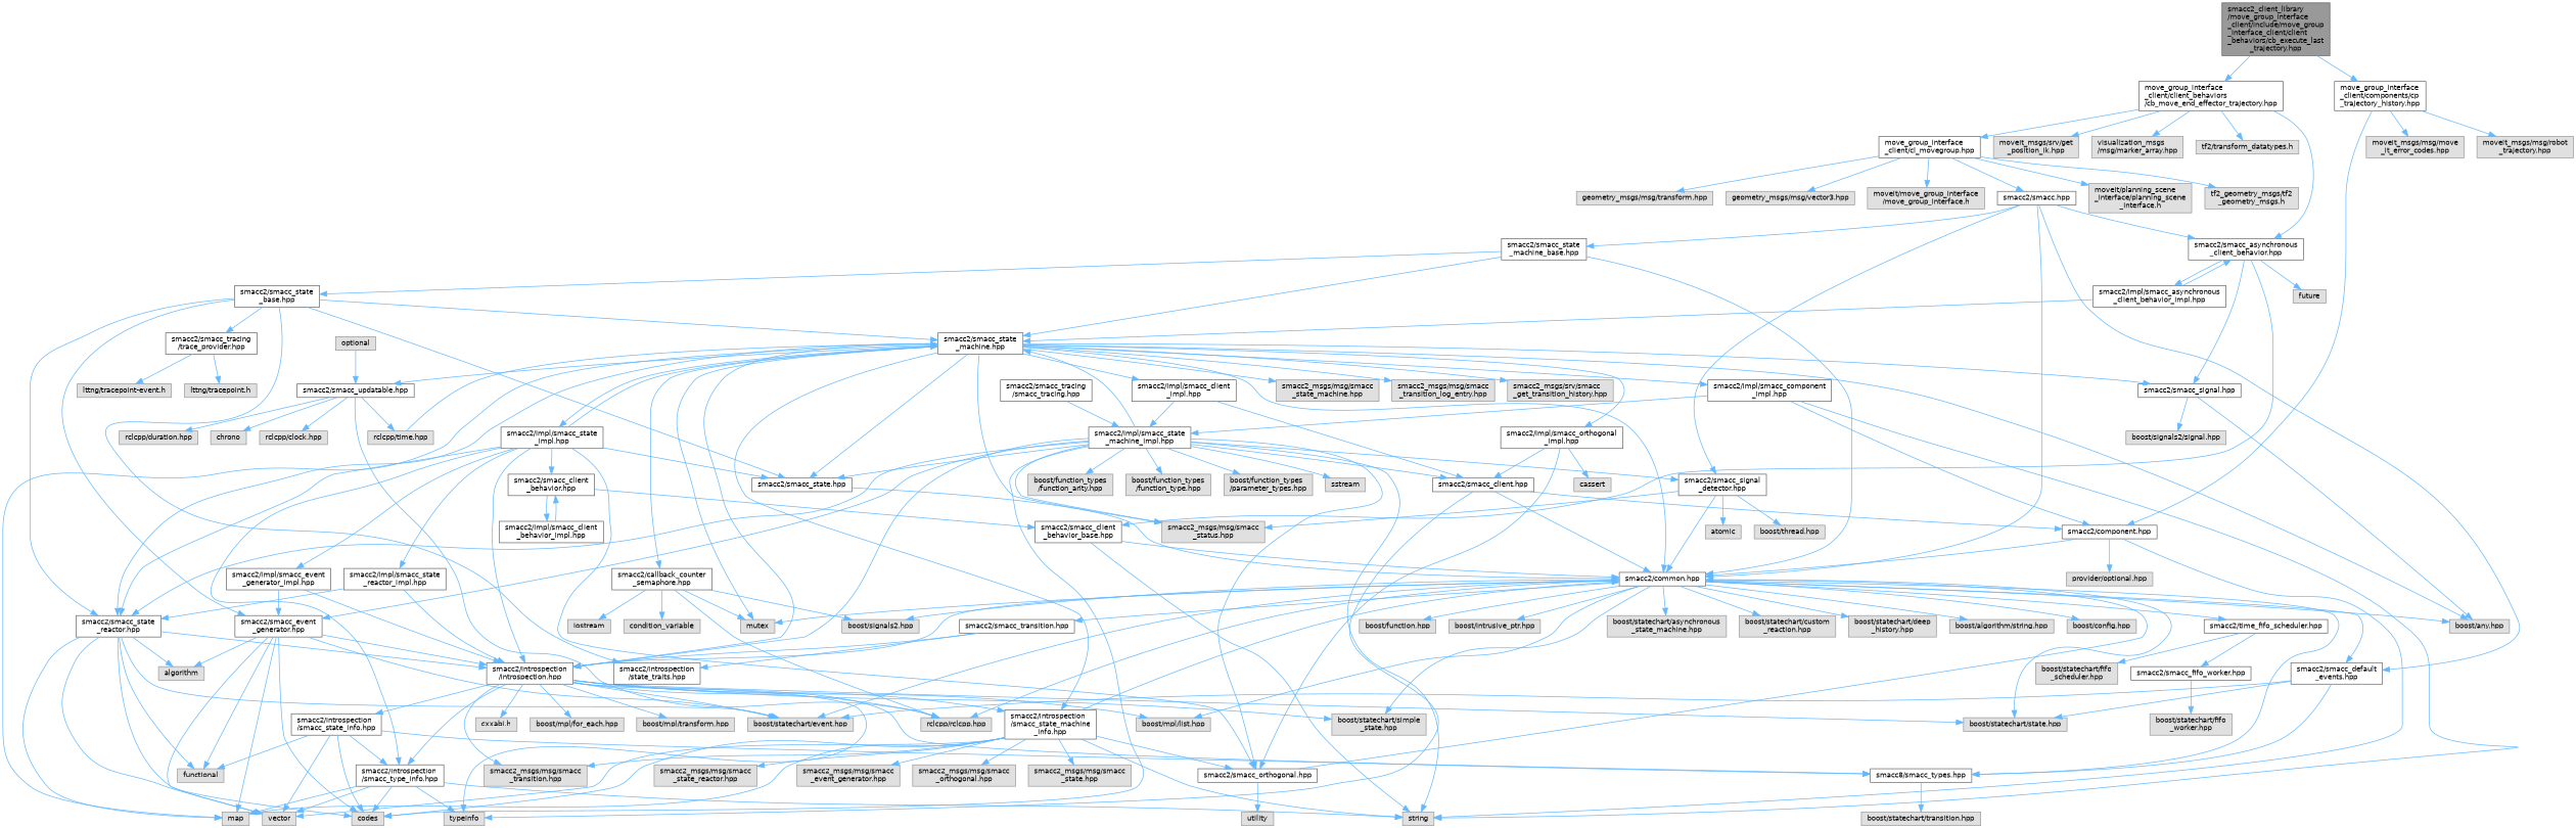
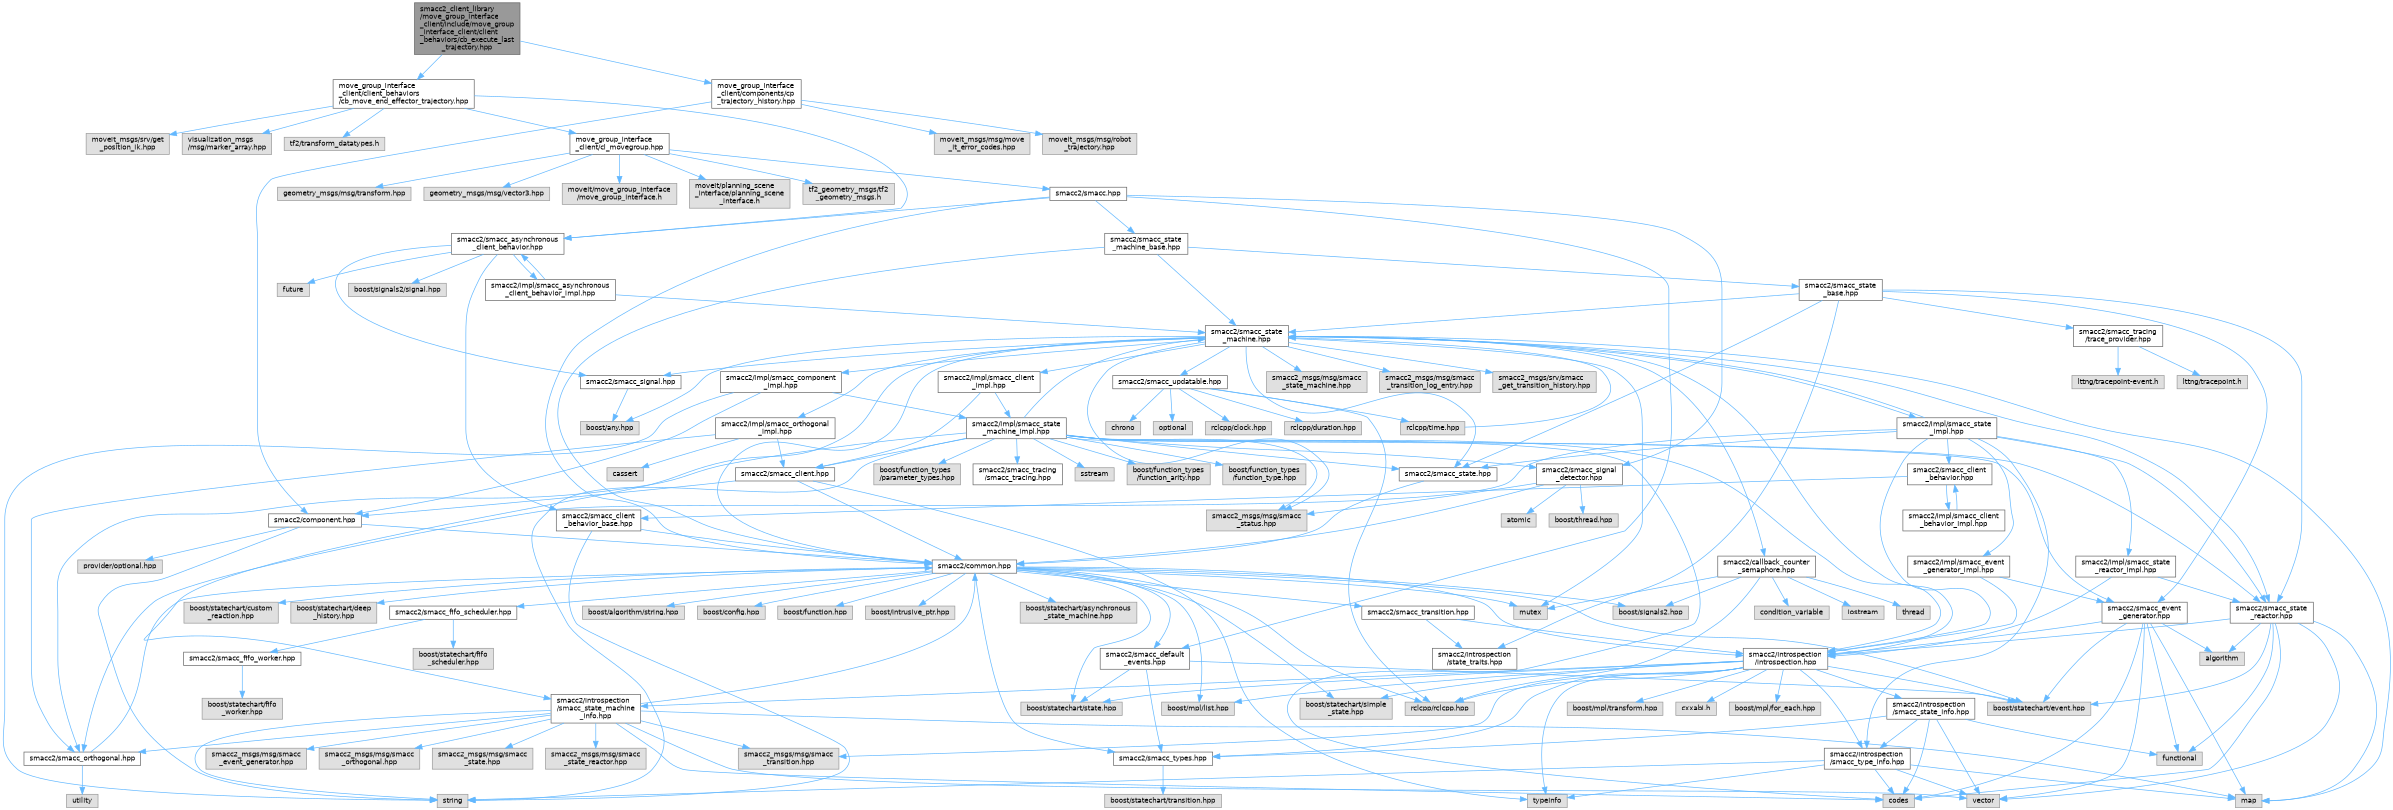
  digraph {
    node [color=grey60 fillcolor="#E0E0E0" fontname=Helvetica fontsize=10 shape=box style=filled]
    edge [color=steelblue1 fontname=Helvetica fontsize=10 labelfontname=Helvetica labelfontsize=10 style=solid]
    n1 [color=gray40 fillcolor=grey60 fontcolor=black height=0.2 label="smacc2_client_library\l/move_group_interface\l_client/include/move_group\l_interface_client/client\l_behaviors/cb_execute_last\l_trajectory.hpp" width=0.4]
    n2 [color=grey40 fillcolor=white height=0.2 label="move_group_interface\l_client/client_behaviors\l/cb_move_end_effector_trajectory.hpp" width=0.4]
    n3 [color=grey40 fillcolor=white height=0.2 label="move_group_interface\l_client/components/cp\l_trajectory_history.hpp" width=0.4]
    n4 [height=0.2 label="tf2/transform_datatypes.h" width=0.4]
    n5 [color=grey40 fillcolor=white height=0.2 label="move_group_interface\l_client/cl_movegroup.hpp" width=0.4]
    n6 [color=grey40 fillcolor=white height=0.2 label="smacc2/smacc_asynchronous\l_client_behavior.hpp" width=0.4]
    n7 [height=0.2 label="moveit_msgs/srv/get\l_position_ik.hpp" width=0.4]
    n8 [height=0.2 label="visualization_msgs\l/msg/marker_array.hpp" width=0.4]
    n9 [color=grey40 fillcolor=white height=0.2 label="smacc2/component.hpp" width=0.4]
    n10 [height=0.2 label="moveit_msgs/msg/move\l_it_error_codes.hpp" width=0.4]
    n11 [height=0.2 label="moveit_msgs/msg/robot\l_trajectory.hpp" width=0.4]
    n12 [color=grey40 fillcolor=white height=0.2 label="smacc2/smacc.hpp" width=0.4]
    n13 [height=0.2 label="moveit/move_group_interface\l/move_group_interface.h" width=0.4]
    n14 [height=0.2 label="moveit/planning_scene\l_interface/planning_scene\l_interface.h" width=0.4]
    n15 [height=0.2 label="tf2_geometry_msgs/tf2\l_geometry_msgs.h" width=0.4]
    n16 [height=0.2 label="geometry_msgs/msg/transform.hpp" width=0.4]
    n17 [height=0.2 label="geometry_msgs/msg/vector3.hpp" width=0.4]
    n18 [height=0.2 label=future width=0.4]
    n19 [color=grey40 fillcolor=white height=0.2 label="smacc2/smacc_client\l_behavior_base.hpp" width=0.4]
    n20 [color=grey40 fillcolor=white height=0.2 label="smacc2/smacc_signal.hpp" width=0.4]
    n21 [color=grey40 fillcolor=white height=0.2 label="smacc2/impl/smacc_asynchronous\l_client_behavior_impl.hpp" width=0.4]
    n22 [color=grey40 fillcolor=white height=0.2 label="smacc2/common.hpp" width=0.4]
    n23 [color=grey40 fillcolor=white height=0.2 label="smacc2/smacc_default\l_events.hpp" width=0.4]
    n24 [color=grey40 fillcolor=white height=0.2 label="smacc2/smacc_signal\l_detector.hpp" width=0.4]
    n25 [color=grey40 fillcolor=white height=0.2 label="smacc2/smacc_state\l_machine_base.hpp" width=0.4]
    n26 [height=0.2 label="boost/statechart/asynchronous\l_state_machine.hpp" width=0.4]
    n27 [height=0.2 label="boost/statechart/custom\l_reaction.hpp" width=0.4]
    n28 [height=0.2 label="boost/statechart/deep\l_history.hpp" width=0.4]
    n29 [height=0.2 label="boost/statechart/event.hpp" width=0.4]
    n30 [height=0.2 label="boost/statechart/simple\l_state.hpp" width=0.4]
    n31 [height=0.2 label="boost/statechart/state.hpp" width=0.4]
    n32 [height=0.2 label="boost/algorithm/string.hpp" width=0.4]
    n33 [height=0.2 label="boost/any.hpp" width=0.4]
    n34 [height=0.2 label="boost/config.hpp" width=0.4]
    n35 [height=0.2 label="boost/function.hpp" width=0.4]
    n36 [height=0.2 label="boost/intrusive_ptr.hpp" width=0.4]
    n37 [height=0.2 label="boost/mpl/list.hpp" width=0.4]
    n38 [height=0.2 label="boost/signals2.hpp" width=0.4]
    n39 [height=0.2 label=mutex width=0.4]
    n40 [height=0.2 label="rclcpp/rclcpp.hpp" width=0.4]
    n41 [color=grey40 fillcolor=white height=0.2 label="smacc2/introspection\l/introspection.hpp" width=0.4]
-   n42 [color=grey40 fillcolor=white height=0.2 label="smacc8/smacc_types.hpp" width=0.4]
-   n43 [color=grey40 fillcolor=white height=0.2 label="smacc2/time_fifo_scheduler.hpp" width=0.4]
+   n42 [color=grey40 fillcolor=white height=0.2 label="smacc2/smacc_types.hpp" width=0.4]
+   n43 [color=grey40 fillcolor=white height=0.2 label="smacc2/smacc_fifo_scheduler.hpp" width=0.4]
    n44 [color=grey40 fillcolor=white height=0.2 label="smacc2/smacc_transition.hpp" width=0.4]
    n45 [height=0.2 label="smacc2_msgs/msg/smacc\l_status.hpp" width=0.4]
    n46 [height=0.2 label=atomic width=0.4]
    n47 [height=0.2 label="boost/thread.hpp" width=0.4]
    n48 [color=grey40 fillcolor=white height=0.2 label="smacc2/smacc_state\l_machine.hpp" width=0.4]
    n49 [color=grey40 fillcolor=white height=0.2 label="smacc2/smacc_state\l_base.hpp" width=0.4]
    n50 [height=0.2 label="boost/mpl/for_each.hpp" width=0.4]
    n51 [height=0.2 label="boost/mpl/transform.hpp" width=0.4]
    n52 [height=0.2 label=typeinfo width=0.4]
    n53 [color=grey40 fillcolor=white height=0.2 label="smacc2/introspection\l/smacc_state_info.hpp" width=0.4]
    n54 [color=grey40 fillcolor=white height=0.2 label="smacc2/introspection\l/smacc_type_info.hpp" width=0.4]
    n55 [height=0.2 label="cxxabi.h" width=0.4]
    n56 [height=0.2 label="smacc2_msgs/msg/smacc\l_transition.hpp" width=0.4]
    n57 [color=grey40 fillcolor=white height=0.2 label="smacc2/introspection\l/smacc_state_machine\l_info.hpp" width=0.4]
    n58 [height=0.2 label="boost/statechart/transition.hpp" width=0.4]
    n59 [height=0.2 label="boost/statechart/fifo\l_scheduler.hpp" width=0.4]
    n60 [color=grey40 fillcolor=white height=0.2 label="smacc2/smacc_fifo_worker.hpp" width=0.4]
    n61 [color=grey40 fillcolor=white height=0.2 label="smacc2/introspection\l/state_traits.hpp" width=0.4]
    n62 [height=0.2 label=functional width=0.4]
    n63 [height=0.2 label=codes width=0.4]
    n64 [height=0.2 label=vector width=0.4]
    n65 [height=0.2 label=map width=0.4]
    n66 [height=0.2 label=string width=0.4]
    n67 [color=grey40 fillcolor=white height=0.2 label="smacc2/smacc_orthogonal.hpp" width=0.4]
    n68 [height=0.2 label="smacc2_msgs/msg/smacc\l_event_generator.hpp" width=0.4]
    n69 [height=0.2 label="smacc2_msgs/msg/smacc\l_orthogonal.hpp" width=0.4]
    n70 [height=0.2 label="smacc2_msgs/msg/smacc\l_state.hpp" width=0.4]
    n71 [height=0.2 label="smacc2_msgs/msg/smacc\l_state_reactor.hpp" width=0.4]
    n72 [height=0.2 label=utility width=0.4]
    n73 [height=0.2 label="boost/statechart/fifo\l_worker.hpp" width=0.4]
    n74 [height=0.2 label="boost/signals2/signal.hpp" width=0.4]
    n75 [color=grey40 fillcolor=white height=0.2 label="smacc2/smacc_updatable.hpp" width=0.4]
    n76 [height=0.2 label="smacc2_msgs/msg/smacc\l_state_machine.hpp" width=0.4]
    n77 [height=0.2 label="smacc2_msgs/msg/smacc\l_transition_log_entry.hpp" width=0.4]
    n78 [height=0.2 label="smacc2_msgs/srv/smacc\l_get_transition_history.hpp" width=0.4]
    n79 [color=grey40 fillcolor=white height=0.2 label="smacc2/callback_counter\l_semaphore.hpp" width=0.4]
    n80 [color=grey40 fillcolor=white height=0.2 label="smacc2/smacc_state.hpp" width=0.4]
    n81 [color=grey40 fillcolor=white height=0.2 label="smacc2/smacc_state\l_reactor.hpp" width=0.4]
    n82 [color=grey40 fillcolor=white height=0.2 label="smacc2/impl/smacc_client\l_impl.hpp" width=0.4]
    n83 [color=grey40 fillcolor=white height=0.2 label="smacc2/impl/smacc_component\l_impl.hpp" width=0.4]
    n84 [color=grey40 fillcolor=white height=0.2 label="smacc2/impl/smacc_orthogonal\l_impl.hpp" width=0.4]
    n85 [color=grey40 fillcolor=white height=0.2 label="smacc2/impl/smacc_state\l_impl.hpp" width=0.4]
    n86 [height=0.2 label=chrono width=0.4]
    n87 [height=0.2 label=optional width=0.4]
    n88 [height=0.2 label="rclcpp/clock.hpp" width=0.4]
    n89 [height=0.2 label="rclcpp/duration.hpp" width=0.4]
    n90 [height=0.2 label="rclcpp/time.hpp" width=0.4]
    n91 [height=0.2 label=condition_variable width=0.4]
    n92 [height=0.2 label=iostream width=0.4]
+   n93 [height=0.2 label=thread width=0.4]
    n94 [height=0.2 label=algorithm width=0.4]
    n95 [color=grey40 fillcolor=white height=0.2 label="smacc2/impl/smacc_state\l_machine_impl.hpp" width=0.4]
    n96 [color=grey40 fillcolor=white height=0.2 label="smacc2/smacc_client.hpp" width=0.4]
    n97 [height=0.2 label=cassert width=0.4]
    n98 [color=grey40 fillcolor=white height=0.2 label="smacc2/smacc_client\l_behavior.hpp" width=0.4]
    n99 [color=grey40 fillcolor=white height=0.2 label="smacc2/impl/smacc_event\l_generator_impl.hpp" width=0.4]
    n100 [color=grey40 fillcolor=white height=0.2 label="smacc2/impl/smacc_state\l_reactor_impl.hpp" width=0.4]
    n101 [height=0.2 label=sstream width=0.4]
    n102 [color=grey40 fillcolor=white height=0.2 label="smacc2/smacc_event\l_generator.hpp" width=0.4]
    n103 [height=0.2 label="boost/function_types\l/function_arity.hpp" width=0.4]
    n104 [height=0.2 label="boost/function_types\l/function_type.hpp" width=0.4]
    n105 [height=0.2 label="boost/function_types\l/parameter_types.hpp" width=0.4]
    n106 [color=grey40 fillcolor=white height=0.2 label="smacc2/smacc_tracing\l/smacc_tracing.hpp" width=0.4]
    n107 [height=0.2 label="provider/optional.hpp" width=0.4]
    n108 [color=grey40 fillcolor=white height=0.2 label="smacc2/impl/smacc_client\l_behavior_impl.hpp" width=0.4]
    n109 [color=grey40 fillcolor=white height=0.2 label="smacc2/smacc_tracing\l/trace_provider.hpp" width=0.4]
    n110 [height=0.2 label="lttng/tracepoint.h" width=0.4]
    n111 [height=0.2 label="lttng/tracepoint-event.h" width=0.4]
    n1 -> n2
    n1 -> n3
    n2 -> n4
    n2 -> n5
    n2 -> n6
    n2 -> n7
    n2 -> n8
    n3 -> n9
    n3 -> n10
    n3 -> n11
    n5 -> n12
    n5 -> n13
    n5 -> n14
    n5 -> n15
    n5 -> n16
    n5 -> n17
    n6 -> n18
    n6 -> n19
    n6 -> n20
    n6 -> n21
    n9 -> n22
    n9 -> n66
    n9 -> n107
    n12 -> n6
    n12 -> n22
    n12 -> n23
    n12 -> n24
    n12 -> n25
    n19 -> n22
    n19 -> n66
    n20 -> n33
-   n20 -> n74
+   n6 -> n74
    n21 -> n6
    n21 -> n48
    n22 -> n23
    n22 -> n26
    n22 -> n27
    n22 -> n28
    n22 -> n29
    n22 -> n30
    n22 -> n31
    n22 -> n32
-   n22 -> n33
    n22 -> n34
    n22 -> n35
    n22 -> n36
    n22 -> n37
    n22 -> n38
    n22 -> n39
    n22 -> n40
    n22 -> n41
    n22 -> n42
    n22 -> n43
    n22 -> n44
    n23 -> n29
    n23 -> n31
    n23 -> n42
    n24 -> n22
    n24 -> n45
    n24 -> n46
    n24 -> n47
    n25 -> n22
    n25 -> n48
    n25 -> n49
    n41 -> n29
    n41 -> n30
    n41 -> n31
    n41 -> n37
    n41 -> n40
    n41 -> n42
    n41 -> n50
    n41 -> n51
    n41 -> n52
    n41 -> n53
    n41 -> n54
    n41 -> n55
    n41 -> n56
    n41 -> n57
    n42 -> n58
    n43 -> n59
    n43 -> n60
    n44 -> n41
    n44 -> n61
    n48 -> n20
    n48 -> n22
    n48 -> n33
    n48 -> n39
    n48 -> n41
    n48 -> n45
    n48 -> n57
    n48 -> n65
    n48 -> n75
    n48 -> n76
    n48 -> n77
    n48 -> n78
    n48 -> n79
    n48 -> n80
    n48 -> n81
    n48 -> n82
    n48 -> n83
    n48 -> n84
    n48 -> n85
    n49 -> n48
    n49 -> n61
    n49 -> n80
    n49 -> n81
    n49 -> n102
    n49 -> n109
    n53 -> n42
    n53 -> n54
    n53 -> n62
    n53 -> n63
    n53 -> n64
    n54 -> n52
    n54 -> n63
    n54 -> n64
    n54 -> n65
    n54 -> n66
    n57 -> n22
    n57 -> n56
    n57 -> n63
    n57 -> n64
    n57 -> n65
    n57 -> n66
    n57 -> n67
    n57 -> n68
    n57 -> n69
    n57 -> n70
    n57 -> n71
    n60 -> n73
    n67 -> n22
    n67 -> n72
    n75 -> n40
    n75 -> n86
-   n87 -> n75
+   n75 -> n87
    n75 -> n88
    n75 -> n89
    n75 -> n90
    n79 -> n38
    n79 -> n39
    n79 -> n40
    n79 -> n91
    n79 -> n92
+   n79 -> n93
    n80 -> n22
    n81 -> n29
    n81 -> n41
    n81 -> n62
    n81 -> n63
    n81 -> n64
    n81 -> n65
    n81 -> n94
    n82 -> n95
    n82 -> n96
    n83 -> n9
    n83 -> n66
    n83 -> n95
    n84 -> n67
    n84 -> n96
    n84 -> n97
    n85 -> n41
    n85 -> n48
    n85 -> n54
    n85 -> n67
    n85 -> n80
    n85 -> n81
    n85 -> n98
    n85 -> n99
    n85 -> n100
    n90 -> n48
    n95 -> n24
    n95 -> n41
    n95 -> n45
    n95 -> n48
    n95 -> n63
    n95 -> n66
    n95 -> n67
    n95 -> n80
    n95 -> n81
    n95 -> n96
    n95 -> n101
    n95 -> n102
    n95 -> n103
    n95 -> n104
    n95 -> n105
-   n106 -> n95
+   n95 -> n106
    n96 -> n9
    n96 -> n22
    n96 -> n52
    n98 -> n19
    n98 -> n108
    n99 -> n41
    n99 -> n102
    n100 -> n41
    n100 -> n81
    n102 -> n29
    n102 -> n41
    n102 -> n62
    n102 -> n63
    n102 -> n64
    n102 -> n65
    n102 -> n94
    n108 -> n98
    n109 -> n110
    n109 -> n111
  }
